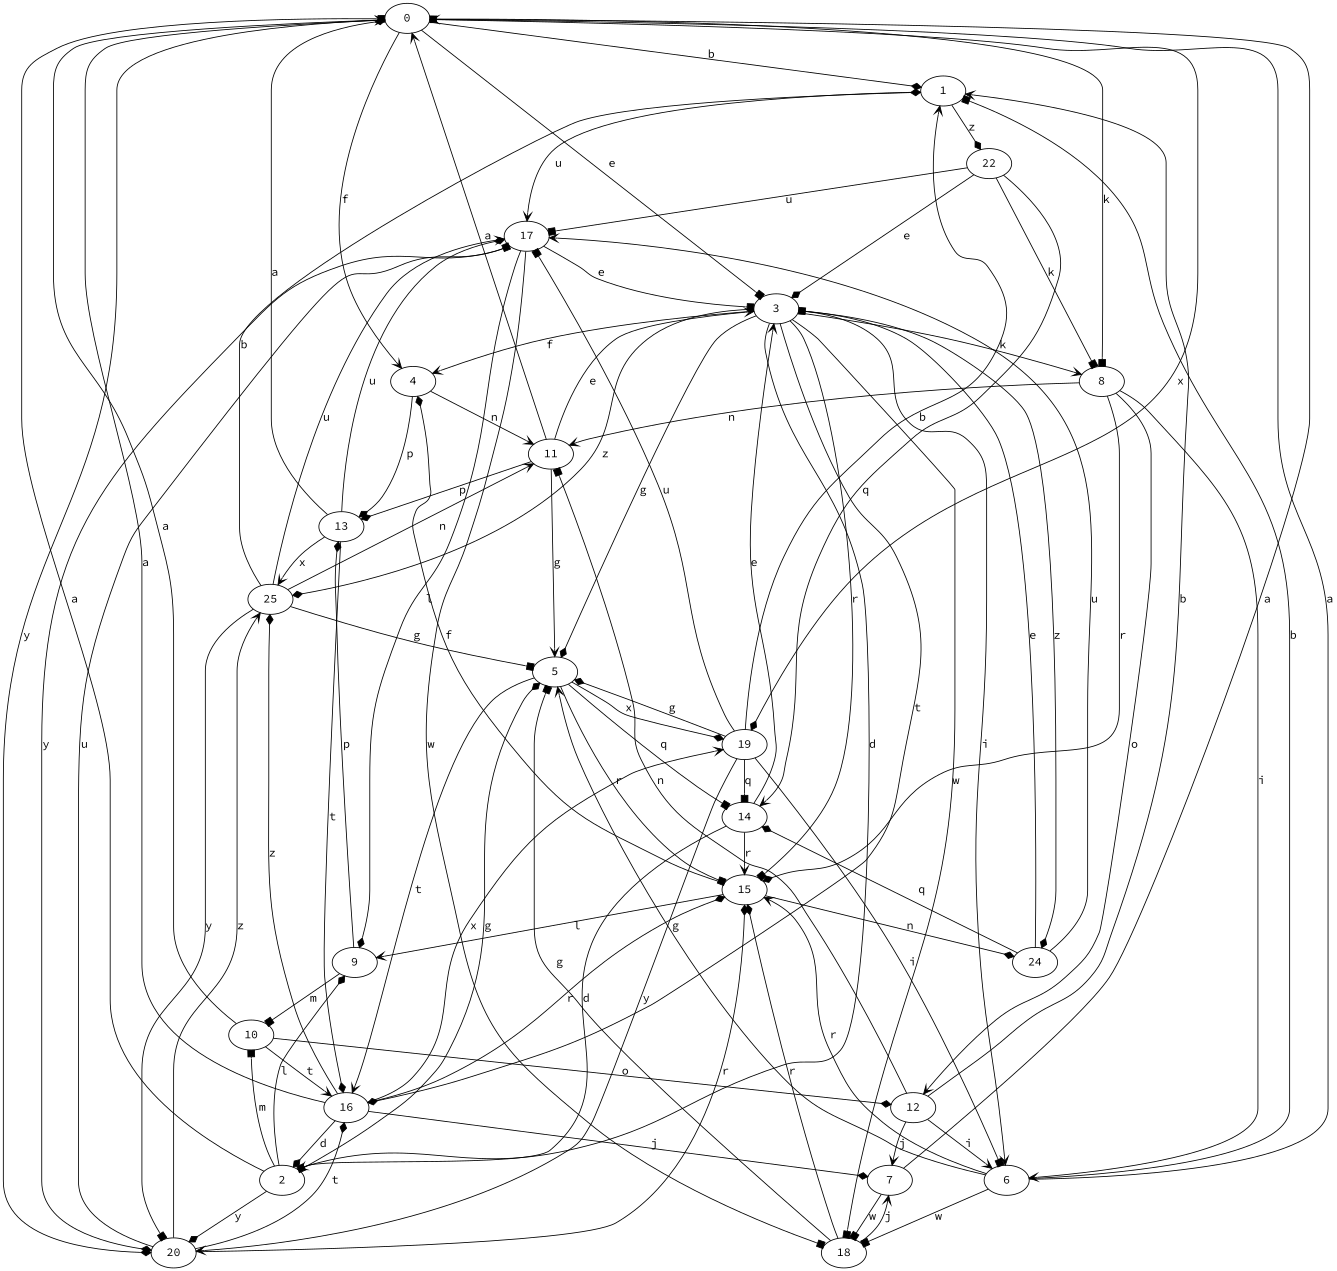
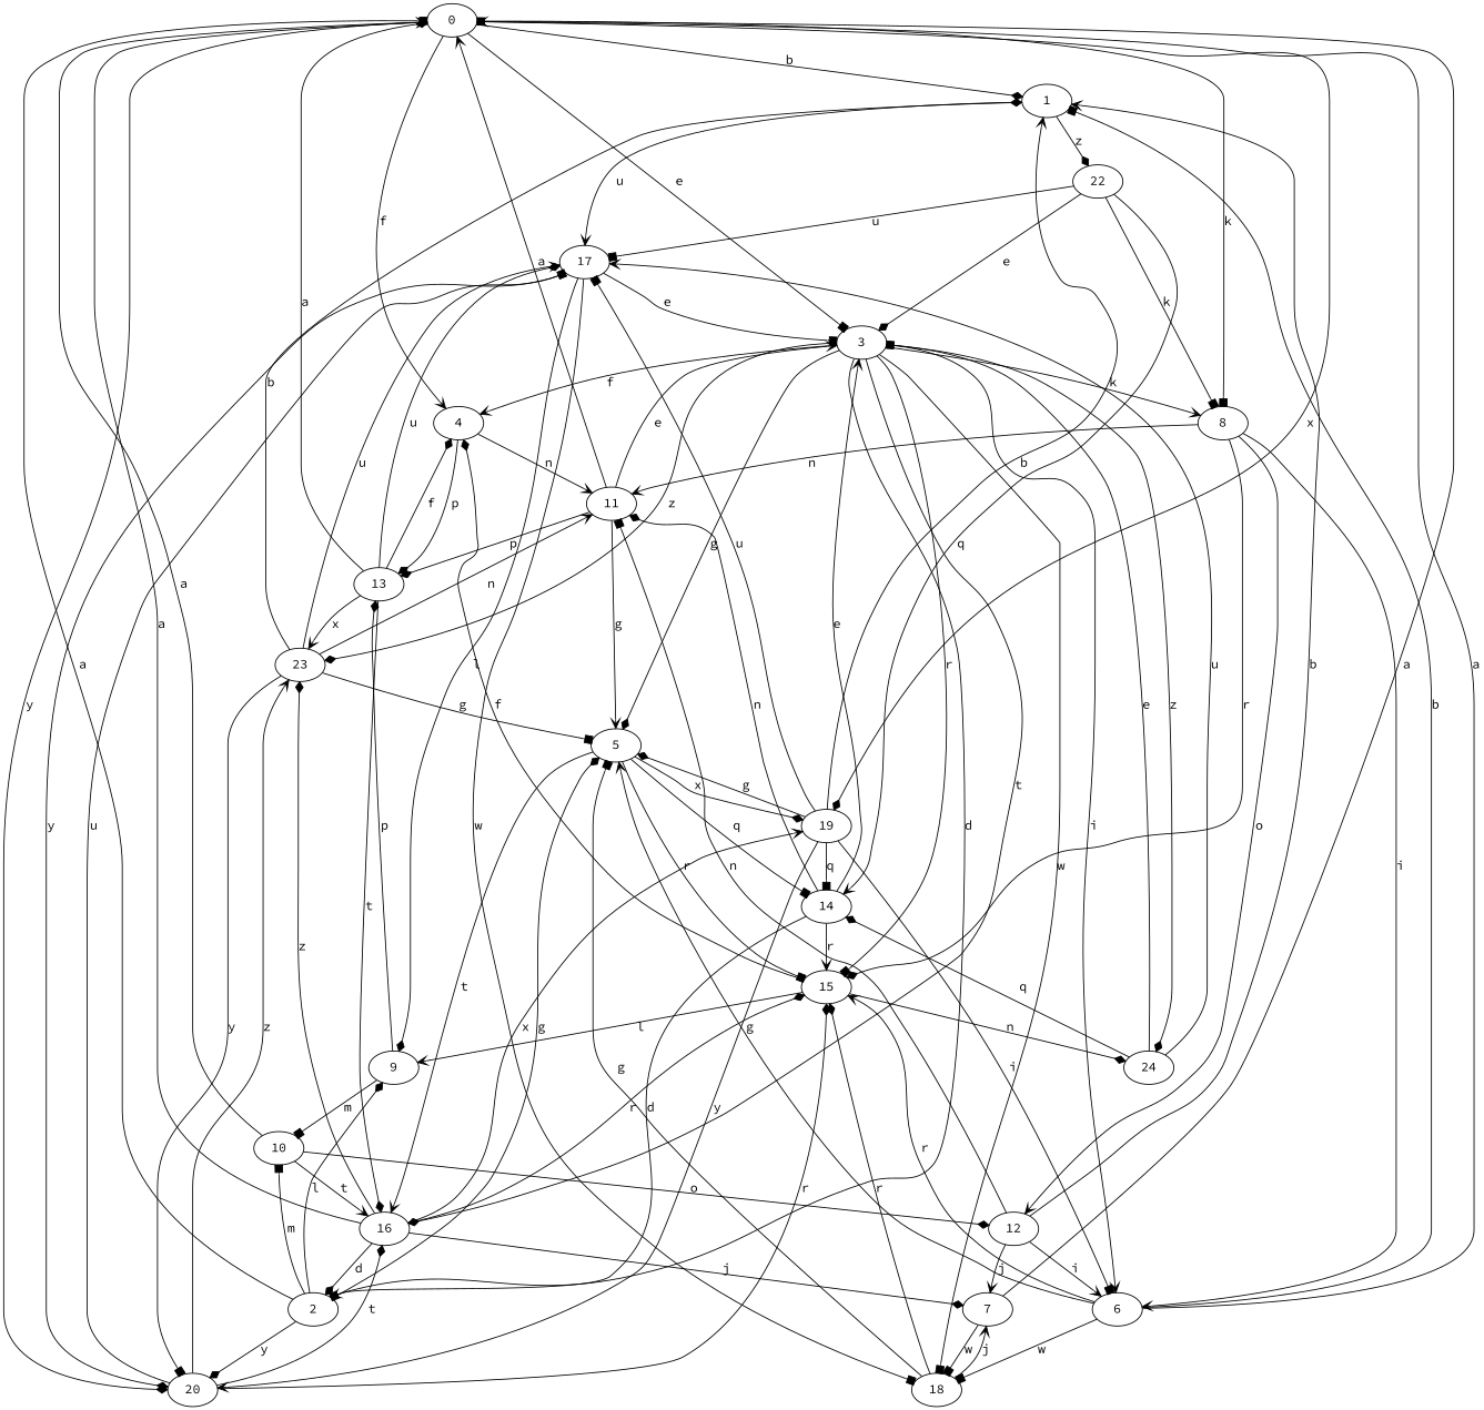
  strict digraph {
    fontname="Source Code Pro"
    node [fontname="Source Code Pro"]
    edge [arrowhead=diamond fontname="Source Code Pro"]
    0
    1
    3
    4
    8
    19
    20
    17
    22
    2
    5
    6
    15
    16
    18
    24
-   25
+   25 [label=23]
    11
    13
    12
    14
    9
    10
    7
    0 -> 1 [label=b]
    0 -> 3 [arrowhead=box label=e]
    0 -> 4 [arrowhead=vee label=f]
    0 -> 8 [arrowhead=box label=k]
    0 -> 19 [label=x]
    0 -> 20 [label=y]
    1 -> 17 [arrowhead=vee label=u]
    1 -> 22 [label=z]
    3 -> 4 [arrowhead=vee label=f]
    3 -> 8 [arrowhead=vee label=k]
    3 -> 2 [arrowhead=vee label=d]
    3 -> 5 [label=g]
    3 -> 6 [arrowhead=vee label=i]
    3 -> 15 [arrowhead=box label=r]
    3 -> 16 [label=t]
    3 -> 18 [arrowhead=box label=w]
    3 -> 24 [label=z]
    3 -> 25 [label=z]
    4 -> 11 [arrowhead=vee label=n]
    4 -> 13 [label=p]
    8 -> 6 [arrowhead=vee label=i]
    8 -> 15 [label=r]
    8 -> 11 [arrowhead=vee label=n]
    8 -> 12 [arrowhead=vee label=o]
    19 -> 1 [arrowhead=vee label=b]
    19 -> 20 [arrowhead=vee label=y]
    19 -> 17 [arrowhead=box label=u]
    19 -> 5 [label=g]
    19 -> 6 [arrowhead=box label=i]
    19 -> 14 [arrowhead=box label=q]
    20 -> 17 [arrowhead=box label=u]
    20 -> 15 [label=r]
    20 -> 16 [label=t]
    20 -> 25 [arrowhead=vee label=z]
    17 -> 3 [arrowhead=box label=e]
    17 -> 20 [label=y]
    17 -> 18 [arrowhead=box label=w]
    17 -> 9 [label=l]
    22 -> 3 [label=e]
    22 -> 8 [arrowhead=box label=k]
    22 -> 17 [arrowhead=box label=u]
    22 -> 14 [arrowhead=vee label=q]
    2 -> 0 [arrowhead=box label=a]
    2 -> 20 [label=y]
    2 -> 5 [label=g]
    2 -> 9 [label=l]
    2 -> 10 [arrowhead=box label=m]
    5 -> 19 [label=x]
    5 -> 15 [arrowhead=box label=r]
    5 -> 16 [arrowhead=vee label=t]
    5 -> 14 [arrowhead=box label=q]
    6 -> 0 [arrowhead=vee label=a]
    6 -> 1 [arrowhead=box label=b]
    6 -> 5 [arrowhead=vee label=g]
    6 -> 15 [arrowhead=vee label=r]
    6 -> 18 [arrowhead=box label=w]
    15 -> 4 [label=f]
    15 -> 24 [label=n]
    15 -> 9 [arrowhead=vee label=l]
    16 -> 0 [arrowhead=vee label=a]
    16 -> 19 [arrowhead=vee label=x]
    16 -> 2 [label=d]
    16 -> 15 [label=r]
    16 -> 25 [label=z]
    16 -> 7 [label=j]
    18 -> 5 [arrowhead=box label=g]
    18 -> 15 [label=r]
    18 -> 7 [arrowhead=vee label=j]
    24 -> 3 [arrowhead=box label=e]
    24 -> 17 [arrowhead=vee label=u]
    24 -> 14 [label=q]
    25 -> 1 [label=b]
    25 -> 20 [arrowhead=box label=y]
    25 -> 17 [arrowhead=vee label=u]
    25 -> 5 [arrowhead=box label=g]
    25 -> 11 [arrowhead=vee label=n]
    11 -> 0 [arrowhead=vee label=a]
    11 -> 3 [arrowhead=vee label=e]
    11 -> 5 [arrowhead=vee label=g]
    11 -> 13 [label=p]
    13 -> 0 [label=a]
+   13 -> 4 [label=f]
    13 -> 17 [label=u]
    13 -> 16 [label=t]
    13 -> 25 [arrowhead=vee label=x]
    12 -> 1 [arrowhead=vee label=b]
    12 -> 6 [arrowhead=vee label=i]
    12 -> 11 [arrowhead=box label=n]
    12 -> 7 [arrowhead=vee label=j]
    14 -> 3 [arrowhead=vee label=e]
    14 -> 2 [arrowhead=box label=d]
    14 -> 15 [arrowhead=vee label=r]
+   14 -> 11 [label=n]
    9 -> 13 [label=p]
    9 -> 10 [arrowhead=box label=m]
    10 -> 0 [arrowhead=vee label=a]
    10 -> 16 [arrowhead=vee label=t]
    10 -> 12 [label=o]
    7 -> 0 [arrowhead=box label=a]
    7 -> 18 [arrowhead=box label=w]
  }
